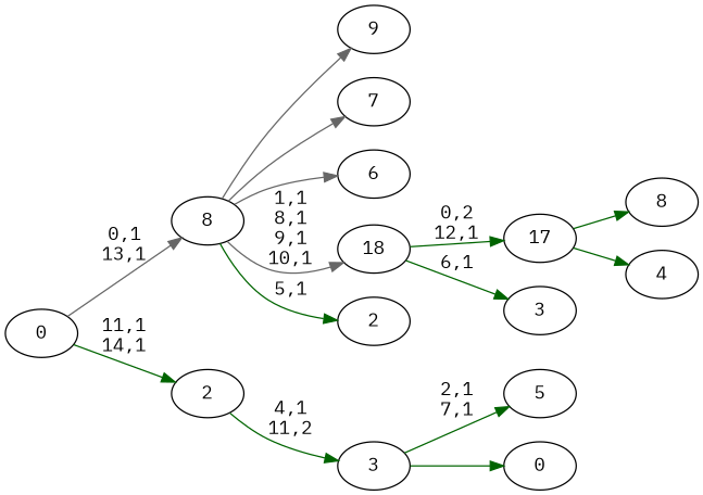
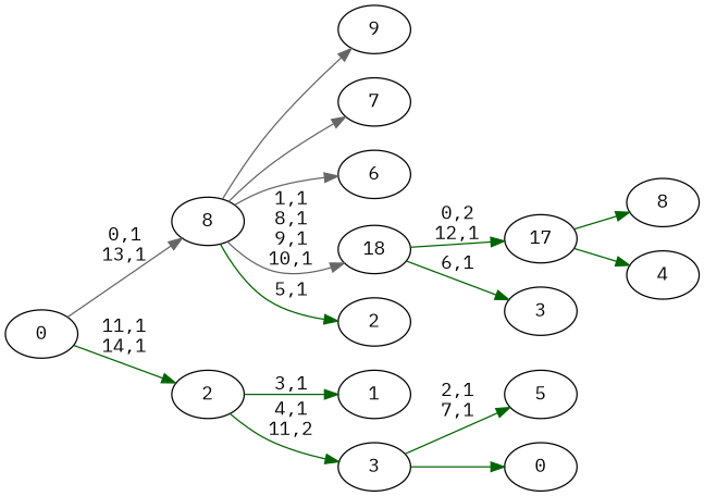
  digraph {
    fontname="IBM Plex Mono"
    rankdir=LR
    node [fontname="IBM Plex Mono"]
    edge [color=darkgreen fontname="IBM Plex Mono"]
    n1 [label=9]
    n2 [label=8]
    n3 [label=7]
    n4 [label=6]
    n5 [label=5]
    n6 [label=4]
    17
    n8 [label=3]
    n9 [label=18]
    n10 [label=2]
    8
+   n12 [label=1]
    n13 [label=0]
    3
    2
    0
    17 -> n2
    17 -> n6
    n9 -> 17 [label="0,2\n12,1"]
    n9 -> n8 [label="6,1"]
    8 -> n1 [color=gray40]
    8 -> n3 [color=gray40]
    8 -> n4 [color=gray40]
    8 -> n9 [color=gray40 label="1,1\n8,1\n9,1\n10,1"]
    8 -> n10 [label="5,1"]
    3 -> n5 [label="2,1\n7,1"]
    3 -> n13
+   2 -> n12 [label="3,1"]
    2 -> 3 [label="4,1\n11,2"]
    0 -> 8 [color=gray40 label="0,1\n13,1"]
    0 -> 2 [label="11,1\n14,1"]
  }
